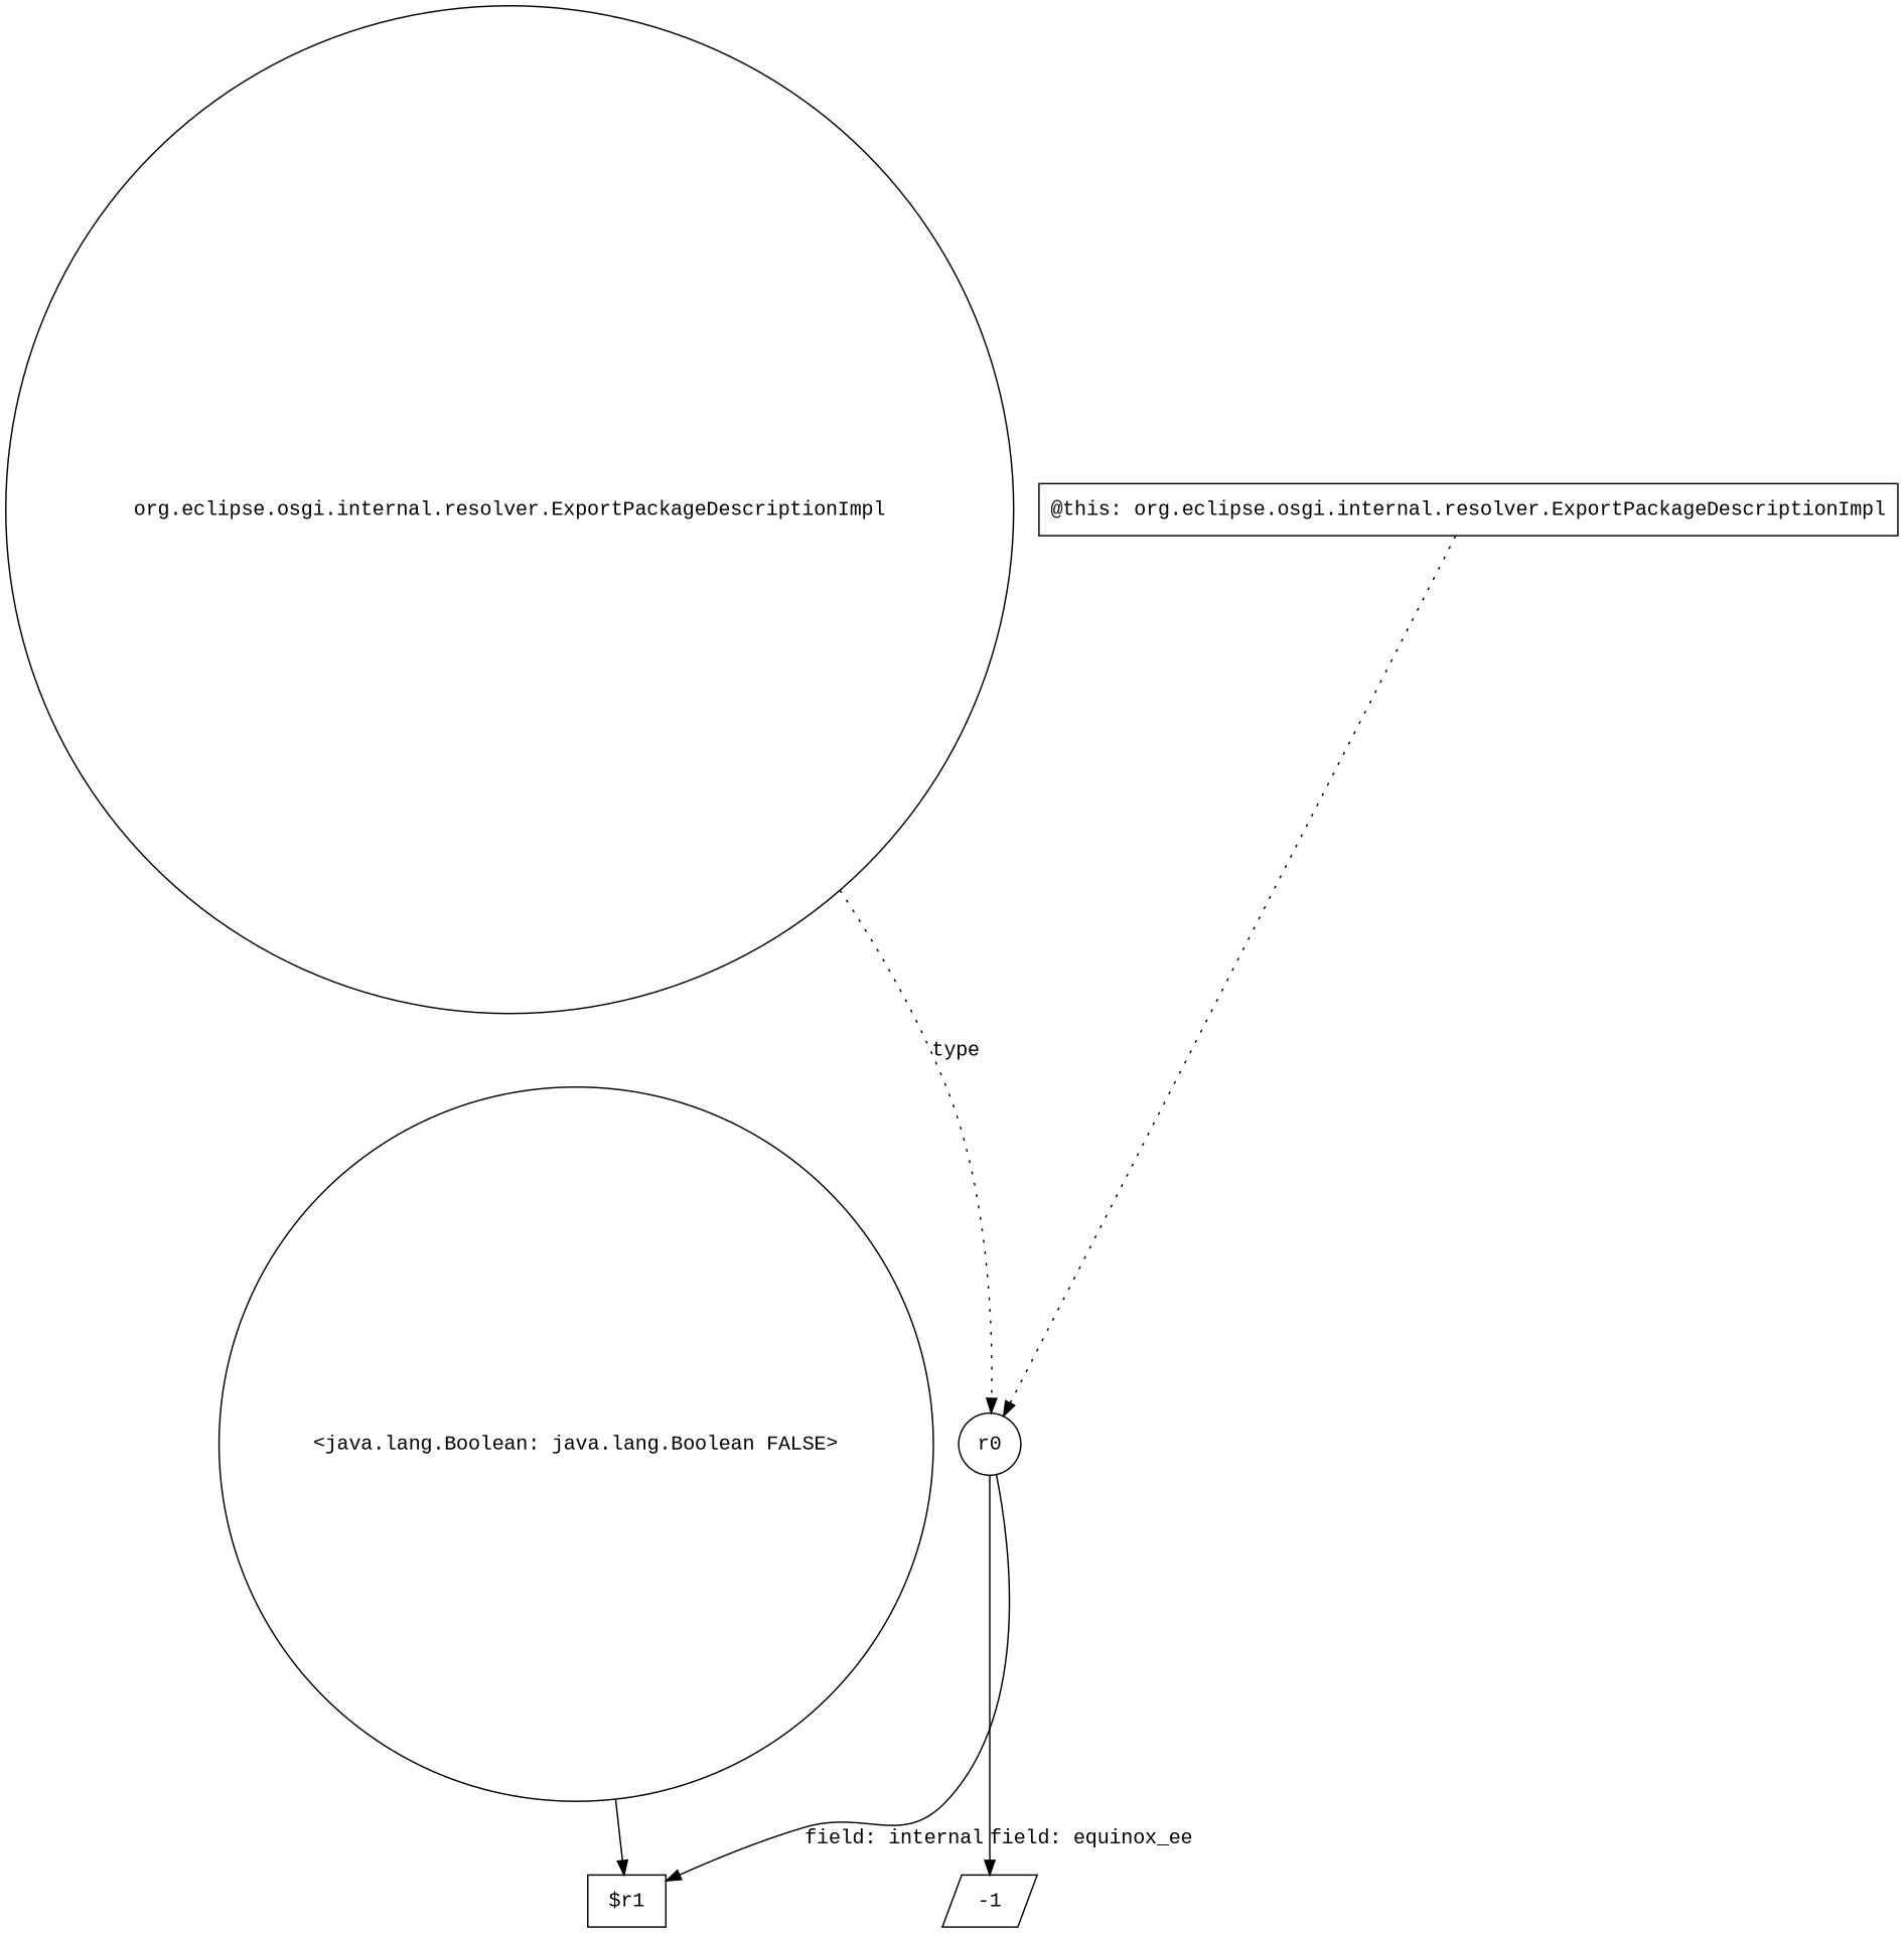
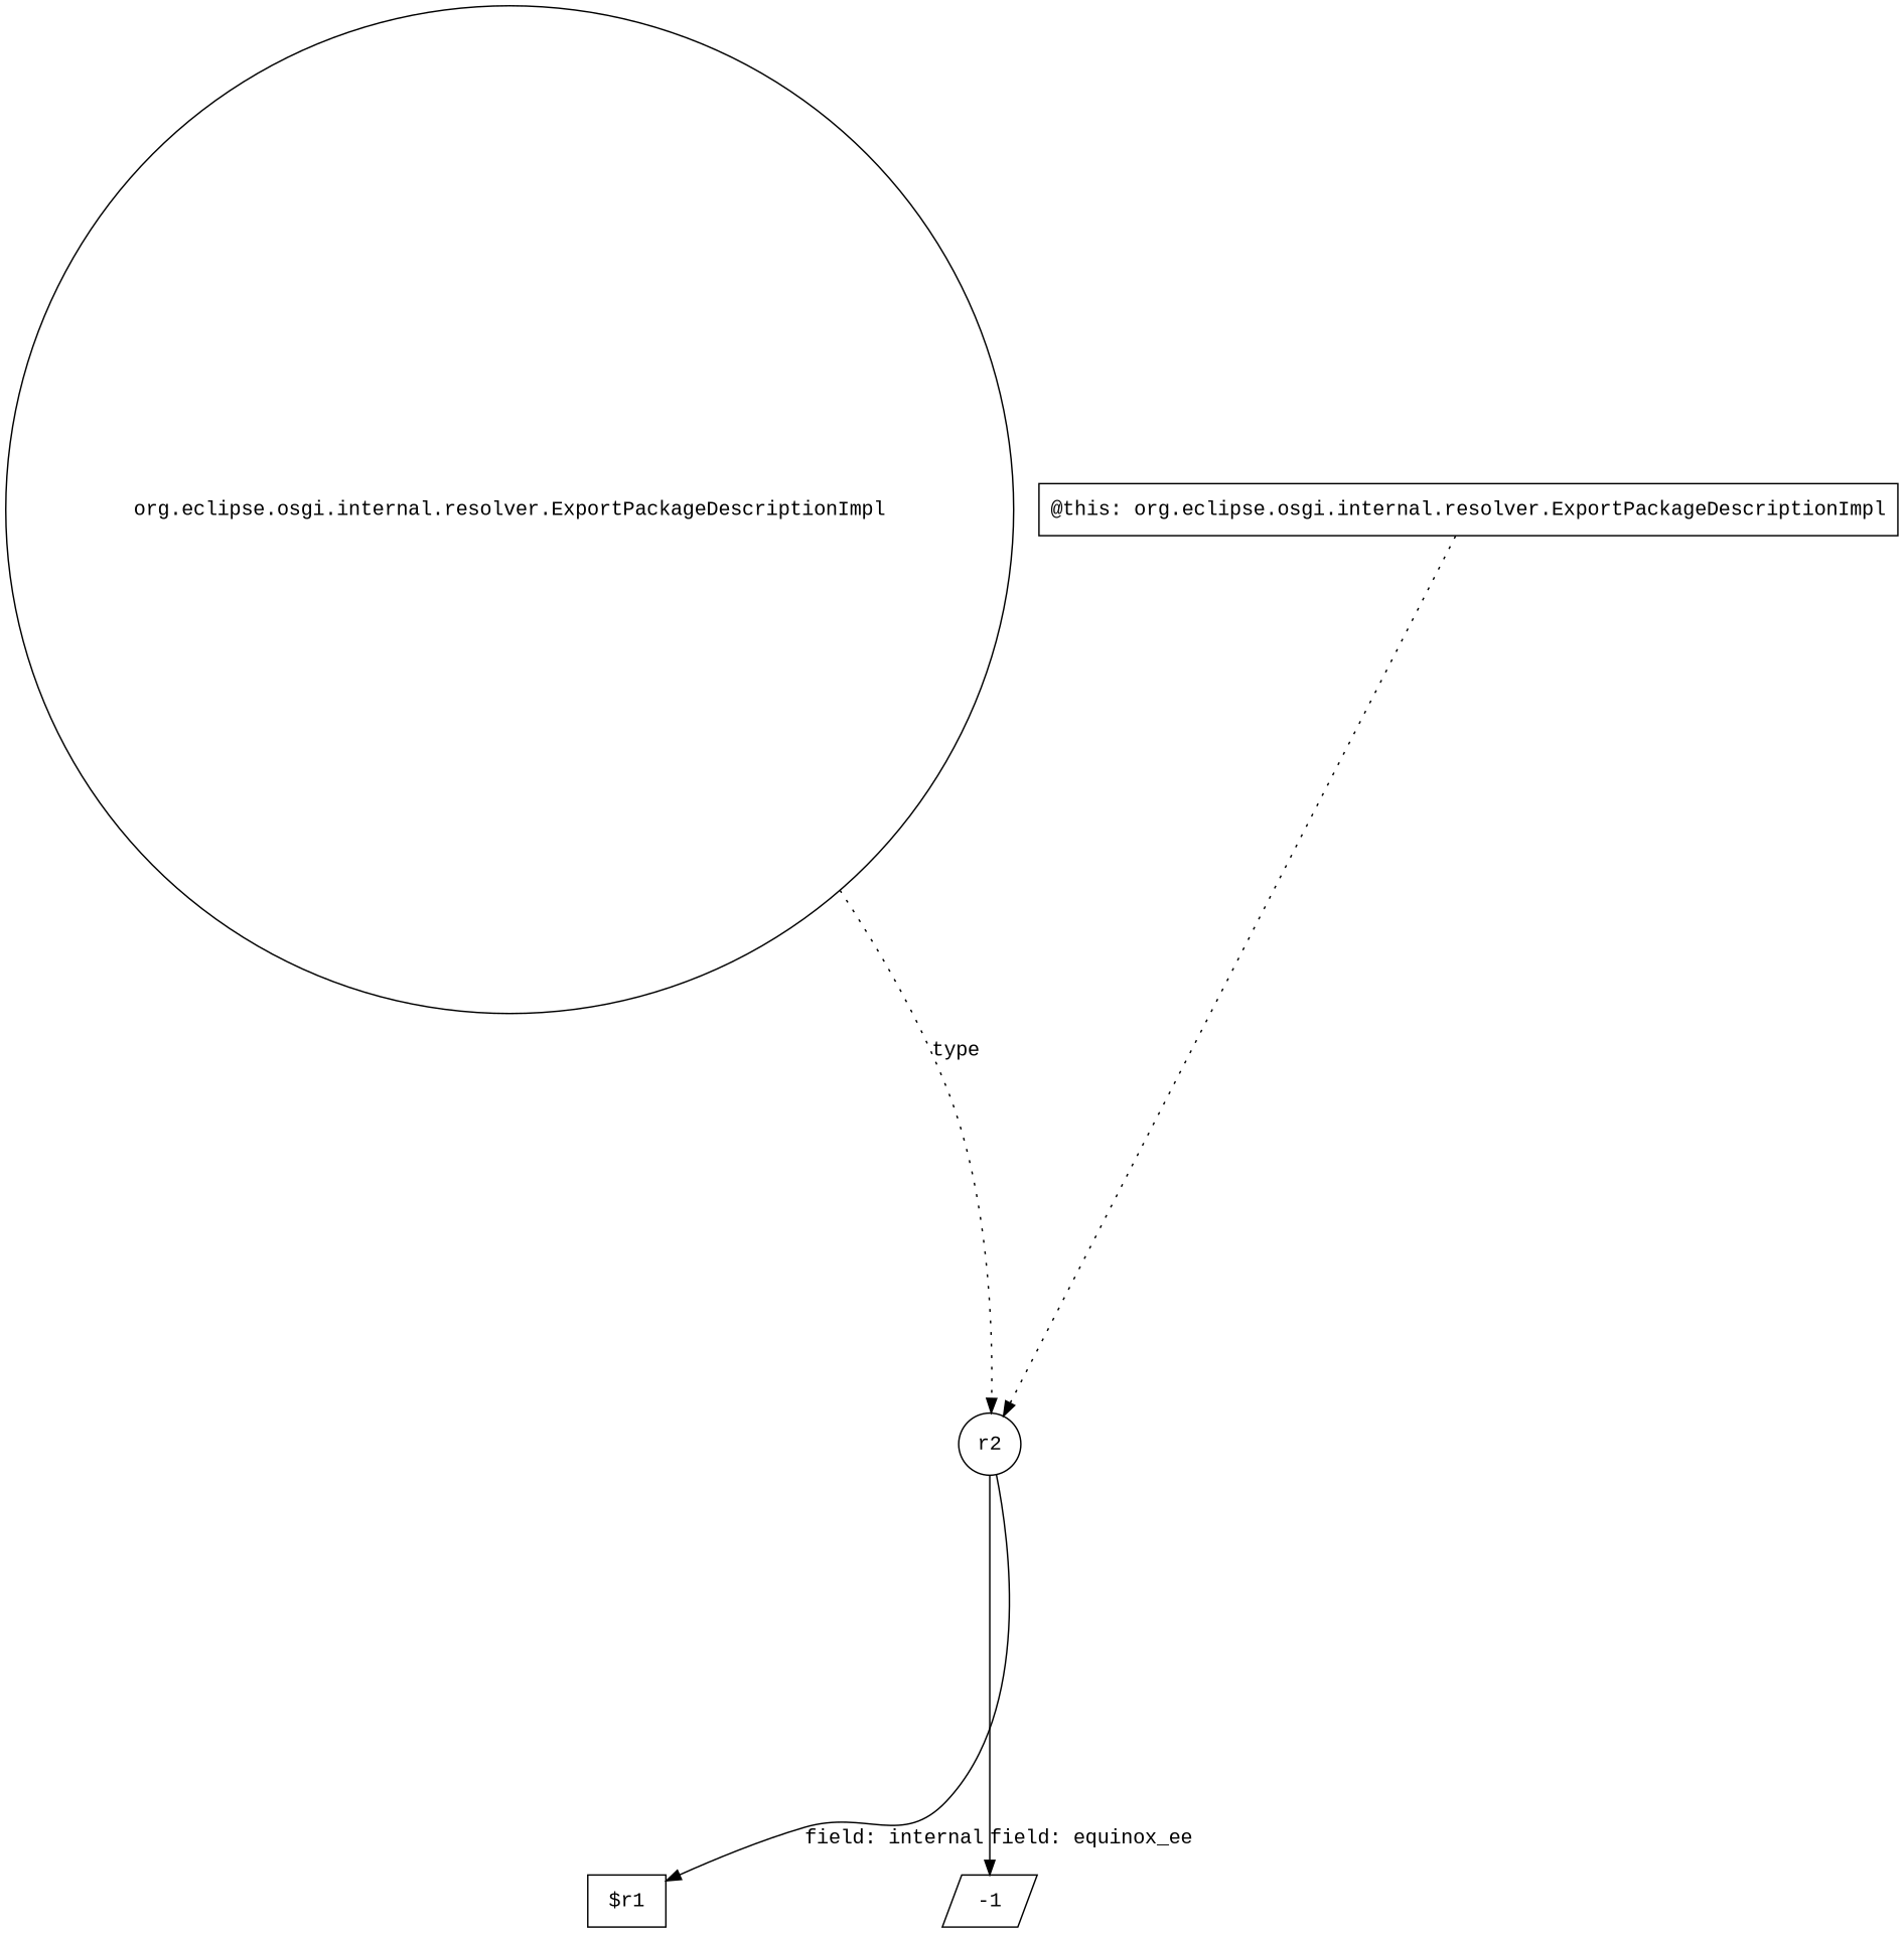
  digraph {
    fontname="Liberation Mono"
    node [fontname="Liberation Mono" shape=circle]
    edge [fontname="Liberation Mono" style=solid]
-   n1 [label=r0]
+   n1 [label=r2]
    n2 [label=-1 shape=parallelogram]
    n3 [label="$r1" shape=box]
-   n4 [label="<java.lang.Boolean: java.lang.Boolean FALSE>"]
    n5 [label="org.eclipse.osgi.internal.resolver.ExportPackageDescriptionImpl"]
    n6 [label="@this: org.eclipse.osgi.internal.resolver.ExportPackageDescriptionImpl" shape=box]
    n1 -> n2 [label="field: equinox_ee"]
    n1 -> n3 [label="field: internal"]
-   n4 -> n3
    n5 -> n1 [label=type style=dotted]
    n6 -> n1 [style=dotted]
  }
